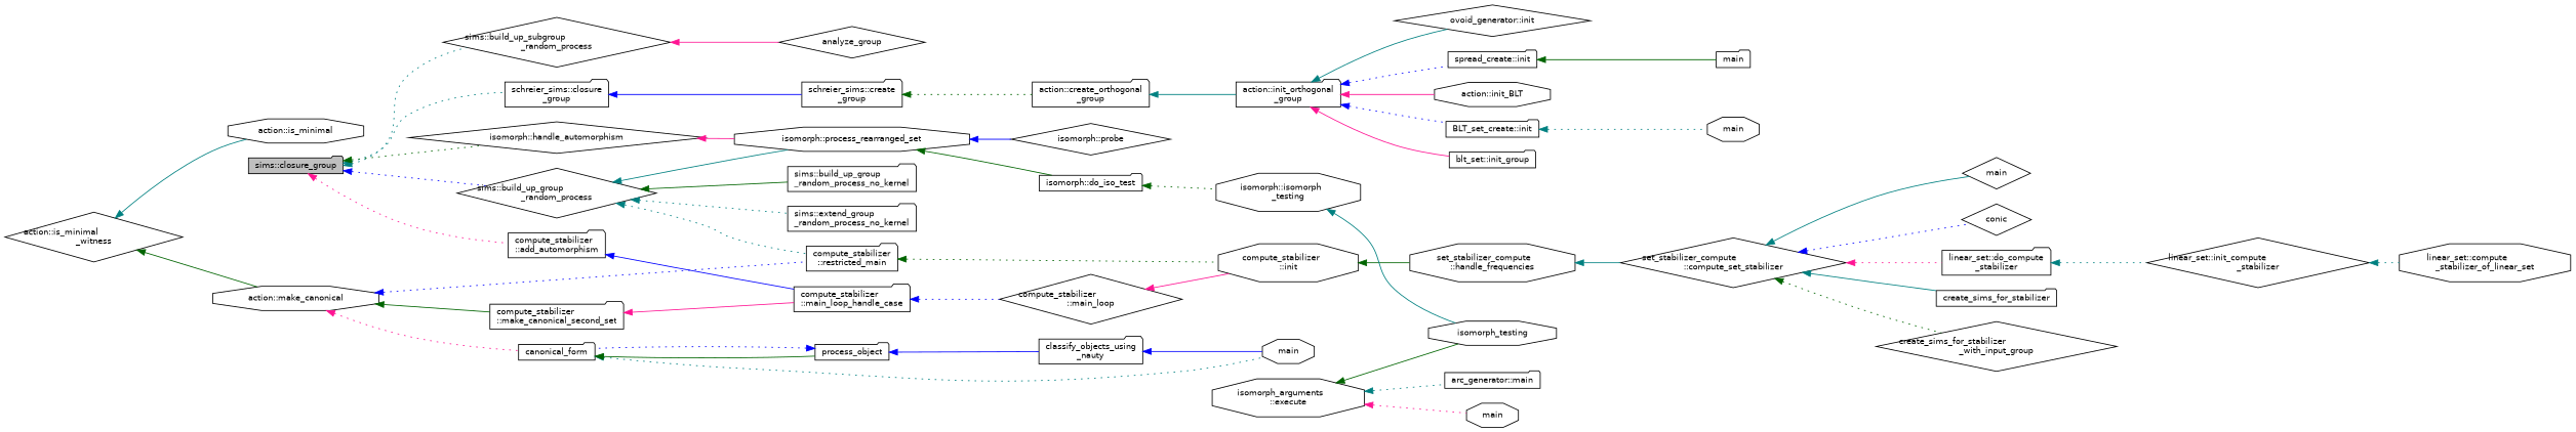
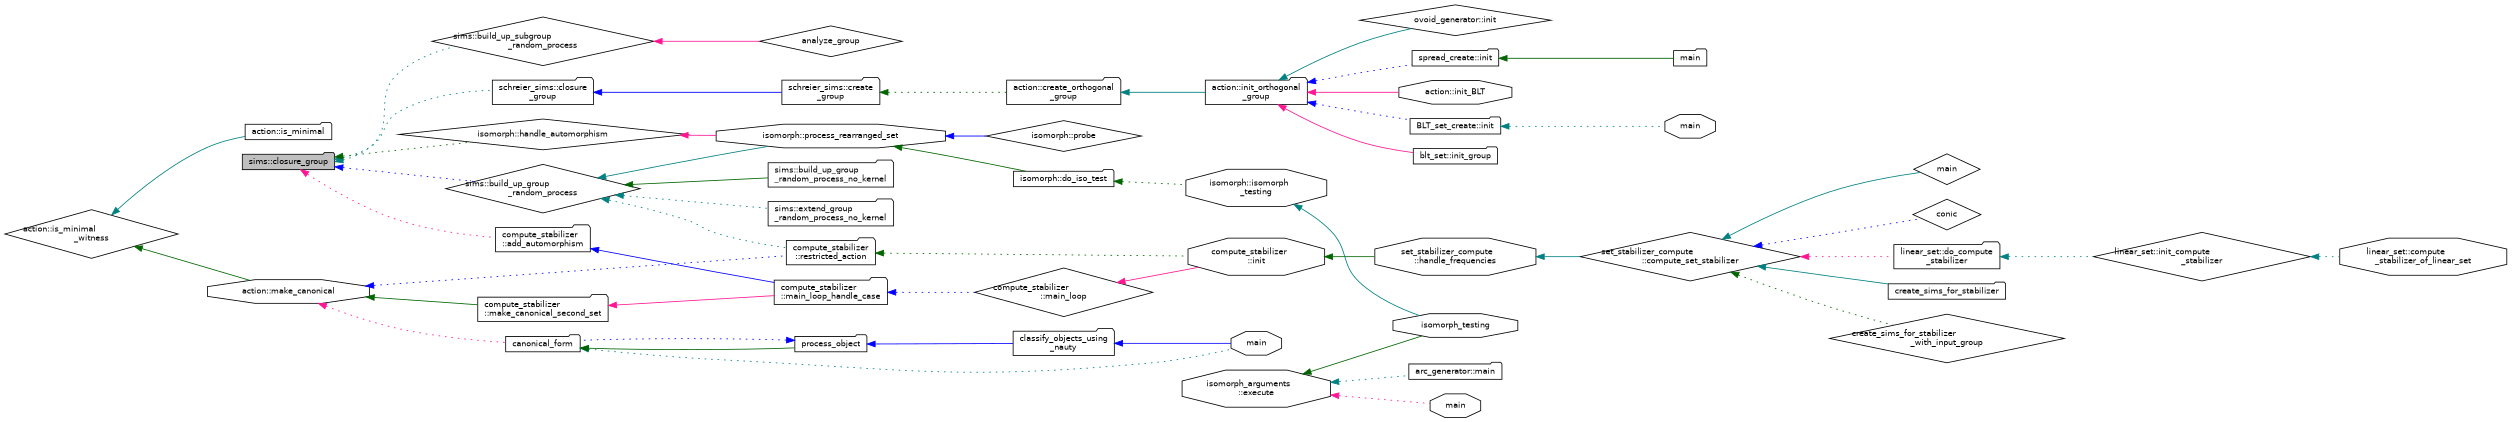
  digraph {
    rankdir=LR
    node [color=black fillcolor=white fontname=Helvetica fontsize=10 shape=folder style=filled]
    edge [color=teal dir=back fontname=Helvetica fontsize=10 labelfontname=Helvetica labelfontsize=10 style=solid]
    n1 [fillcolor=grey75 fontcolor=black height=0.2 label="sims::closure_group" width=0.4]
    n2 [height=0.2 label="schreier_sims::closure\l_group" width=0.4]
    n3 [height=0.2 label="sims::build_up_group\l_random_process" shape=diamond width=0.4]
    n4 [height=0.2 label="sims::build_up_subgroup\l_random_process" shape=diamond width=0.4]
    n5 [height=0.2 label="compute_stabilizer\l::add_automorphism" width=0.4]
    n6 [height=0.2 label="isomorph::handle_automorphism" shape=diamond width=0.4]
    n7 [height=0.2 label="schreier_sims::create\l_group" width=0.4]
-   n8 [height=0.2 label="compute_stabilizer\l::restricted_main" width=0.4]
+   n8 [height=0.2 label="compute_stabilizer\l::restricted_action" width=0.4]
    n9 [height=0.2 label="sims::build_up_group\l_random_process_no_kernel" width=0.4]
    n10 [height=0.2 label="sims::extend_group\l_random_process_no_kernel" width=0.4]
    n11 [height=0.2 label="isomorph::process_rearranged_set" shape=octagon width=0.4]
    n12 [height=0.2 label=analyze_group shape=diamond width=0.4]
    n13 [height=0.2 label="compute_stabilizer\l::main_loop_handle_case" width=0.4]
    n14 [height=0.2 label="action::create_orthogonal\l_group" width=0.4]
    n15 [height=0.2 label="action::init_orthogonal\l_group" width=0.4]
    n16 [height=0.2 label="blt_set::init_group" width=0.4]
    n17 [height=0.2 label="ovoid_generator::init" shape=diamond width=0.4]
    n18 [height=0.2 label="spread_create::init" width=0.4]
    n19 [height=0.2 label="action::init_BLT" shape=octagon width=0.4]
    n20 [height=0.2 label="BLT_set_create::init" width=0.4]
    n21 [height=0.2 label=main width=0.4]
    n22 [height=0.2 label=main shape=octagon width=0.4]
    n23 [height=0.2 label="action::is_minimal\l_witness" shape=diamond width=0.4]
-   n24 [height=0.2 label="action::is_minimal" shape=octagon width=0.4]
+   n24 [height=0.2 label="action::is_minimal" width=0.4]
    n25 [height=0.2 label="action::make_canonical" shape=octagon width=0.4]
    n26 [height=0.2 label="compute_stabilizer\l::init" shape=octagon width=0.4]
    n27 [height=0.2 label=canonical_form width=0.4]
    n28 [height=0.2 label="compute_stabilizer\l::make_canonical_second_set" width=0.4]
    n29 [height=0.2 label=main shape=octagon width=0.4]
    n30 [height=0.2 label=process_object width=0.4]
    n31 [height=0.2 label="classify_objects_using\l_nauty" width=0.4]
    n32 [height=0.2 label="set_stabilizer_compute\l::handle_frequencies" shape=octagon width=0.4]
    n33 [height=0.2 label="set_stabilizer_compute\l::compute_set_stabilizer" shape=diamond width=0.4]
    n34 [height=0.2 label=main shape=diamond width=0.4]
    n35 [height=0.2 label=conic shape=diamond width=0.4]
    n36 [height=0.2 label="linear_set::do_compute\l_stabilizer" width=0.4]
    n37 [height=0.2 label=create_sims_for_stabilizer width=0.4]
    n38 [height=0.2 label="create_sims_for_stabilizer\l_with_input_group" shape=diamond width=0.4]
    n39 [height=0.2 label="linear_set::init_compute\l_stabilizer" shape=diamond width=0.4]
    n40 [height=0.2 label="linear_set::compute\l_stabilizer_of_linear_set" shape=octagon width=0.4]
    n41 [height=0.2 label="compute_stabilizer\l::main_loop" shape=diamond width=0.4]
    n42 [height=0.2 label="isomorph::probe" shape=diamond width=0.4]
    n43 [height=0.2 label="isomorph::do_iso_test" width=0.4]
    n44 [height=0.2 label="isomorph::isomorph\l_testing" shape=octagon width=0.4]
    n45 [height=0.2 label=isomorph_testing shape=octagon width=0.4]
    n46 [height=0.2 label="isomorph_arguments\l::execute" shape=octagon width=0.4]
    n47 [height=0.2 label=main shape=octagon width=0.4]
    n48 [height=0.2 label="arc_generator::main" width=0.4]
    n1 -> n2 [style=dotted]
    n1 -> n3 [color=blue style=dotted]
    n1 -> n4 [style=dotted]
    n1 -> n5 [color=deeppink style=dotted]
    n1 -> n6 [color=darkgreen style=dotted]
    n2 -> n7 [color=blue]
    n3 -> n8 [style=dotted]
    n3 -> n9 [color=darkgreen]
    n3 -> n10 [style=dotted]
    n3 -> n11
    n4 -> n12 [color=deeppink]
    n5 -> n13 [color=blue]
    n6 -> n11 [color=deeppink]
    n7 -> n14 [color=darkgreen style=dotted]
    n8 -> n26 [color=darkgreen style=dotted]
    n11 -> n42 [color=blue]
    n11 -> n43 [color=darkgreen]
    n13 -> n41 [color=blue style=dotted]
    n14 -> n15
    n15 -> n16 [color=deeppink]
    n15 -> n17
    n15 -> n18 [color=blue style=dotted]
    n15 -> n19 [color=deeppink]
    n15 -> n20 [color=blue style=dotted]
    n18 -> n21 [color=darkgreen]
    n20 -> n22 [style=dotted]
    n23 -> n24
    n23 -> n25 [color=darkgreen]
    n25 -> n8 [color=blue style=dotted]
    n25 -> n27 [color=deeppink style=dotted]
    n25 -> n28 [color=darkgreen]
    n26 -> n32 [color=darkgreen]
    n27 -> n29 [style=dotted]
    n27 -> n30 [color=darkgreen]
    n28 -> n13 [color=deeppink]
    n30 -> n27 [color=blue style=dotted]
    n30 -> n31 [color=blue]
    n31 -> n29 [color=blue]
    n32 -> n33
    n33 -> n34
    n33 -> n35 [color=blue style=dotted]
    n33 -> n36 [color=deeppink style=dotted]
    n33 -> n37
    n33 -> n38 [color=darkgreen style=dotted]
    n36 -> n39 [style=dotted]
    n39 -> n40 [style=dotted]
    n41 -> n26 [color=deeppink]
    n43 -> n44 [color=darkgreen style=dotted]
    n44 -> n45
    n46 -> n45 [color=darkgreen]
    n46 -> n47 [color=deeppink style=dotted]
    n46 -> n48 [style=dotted]
  }
